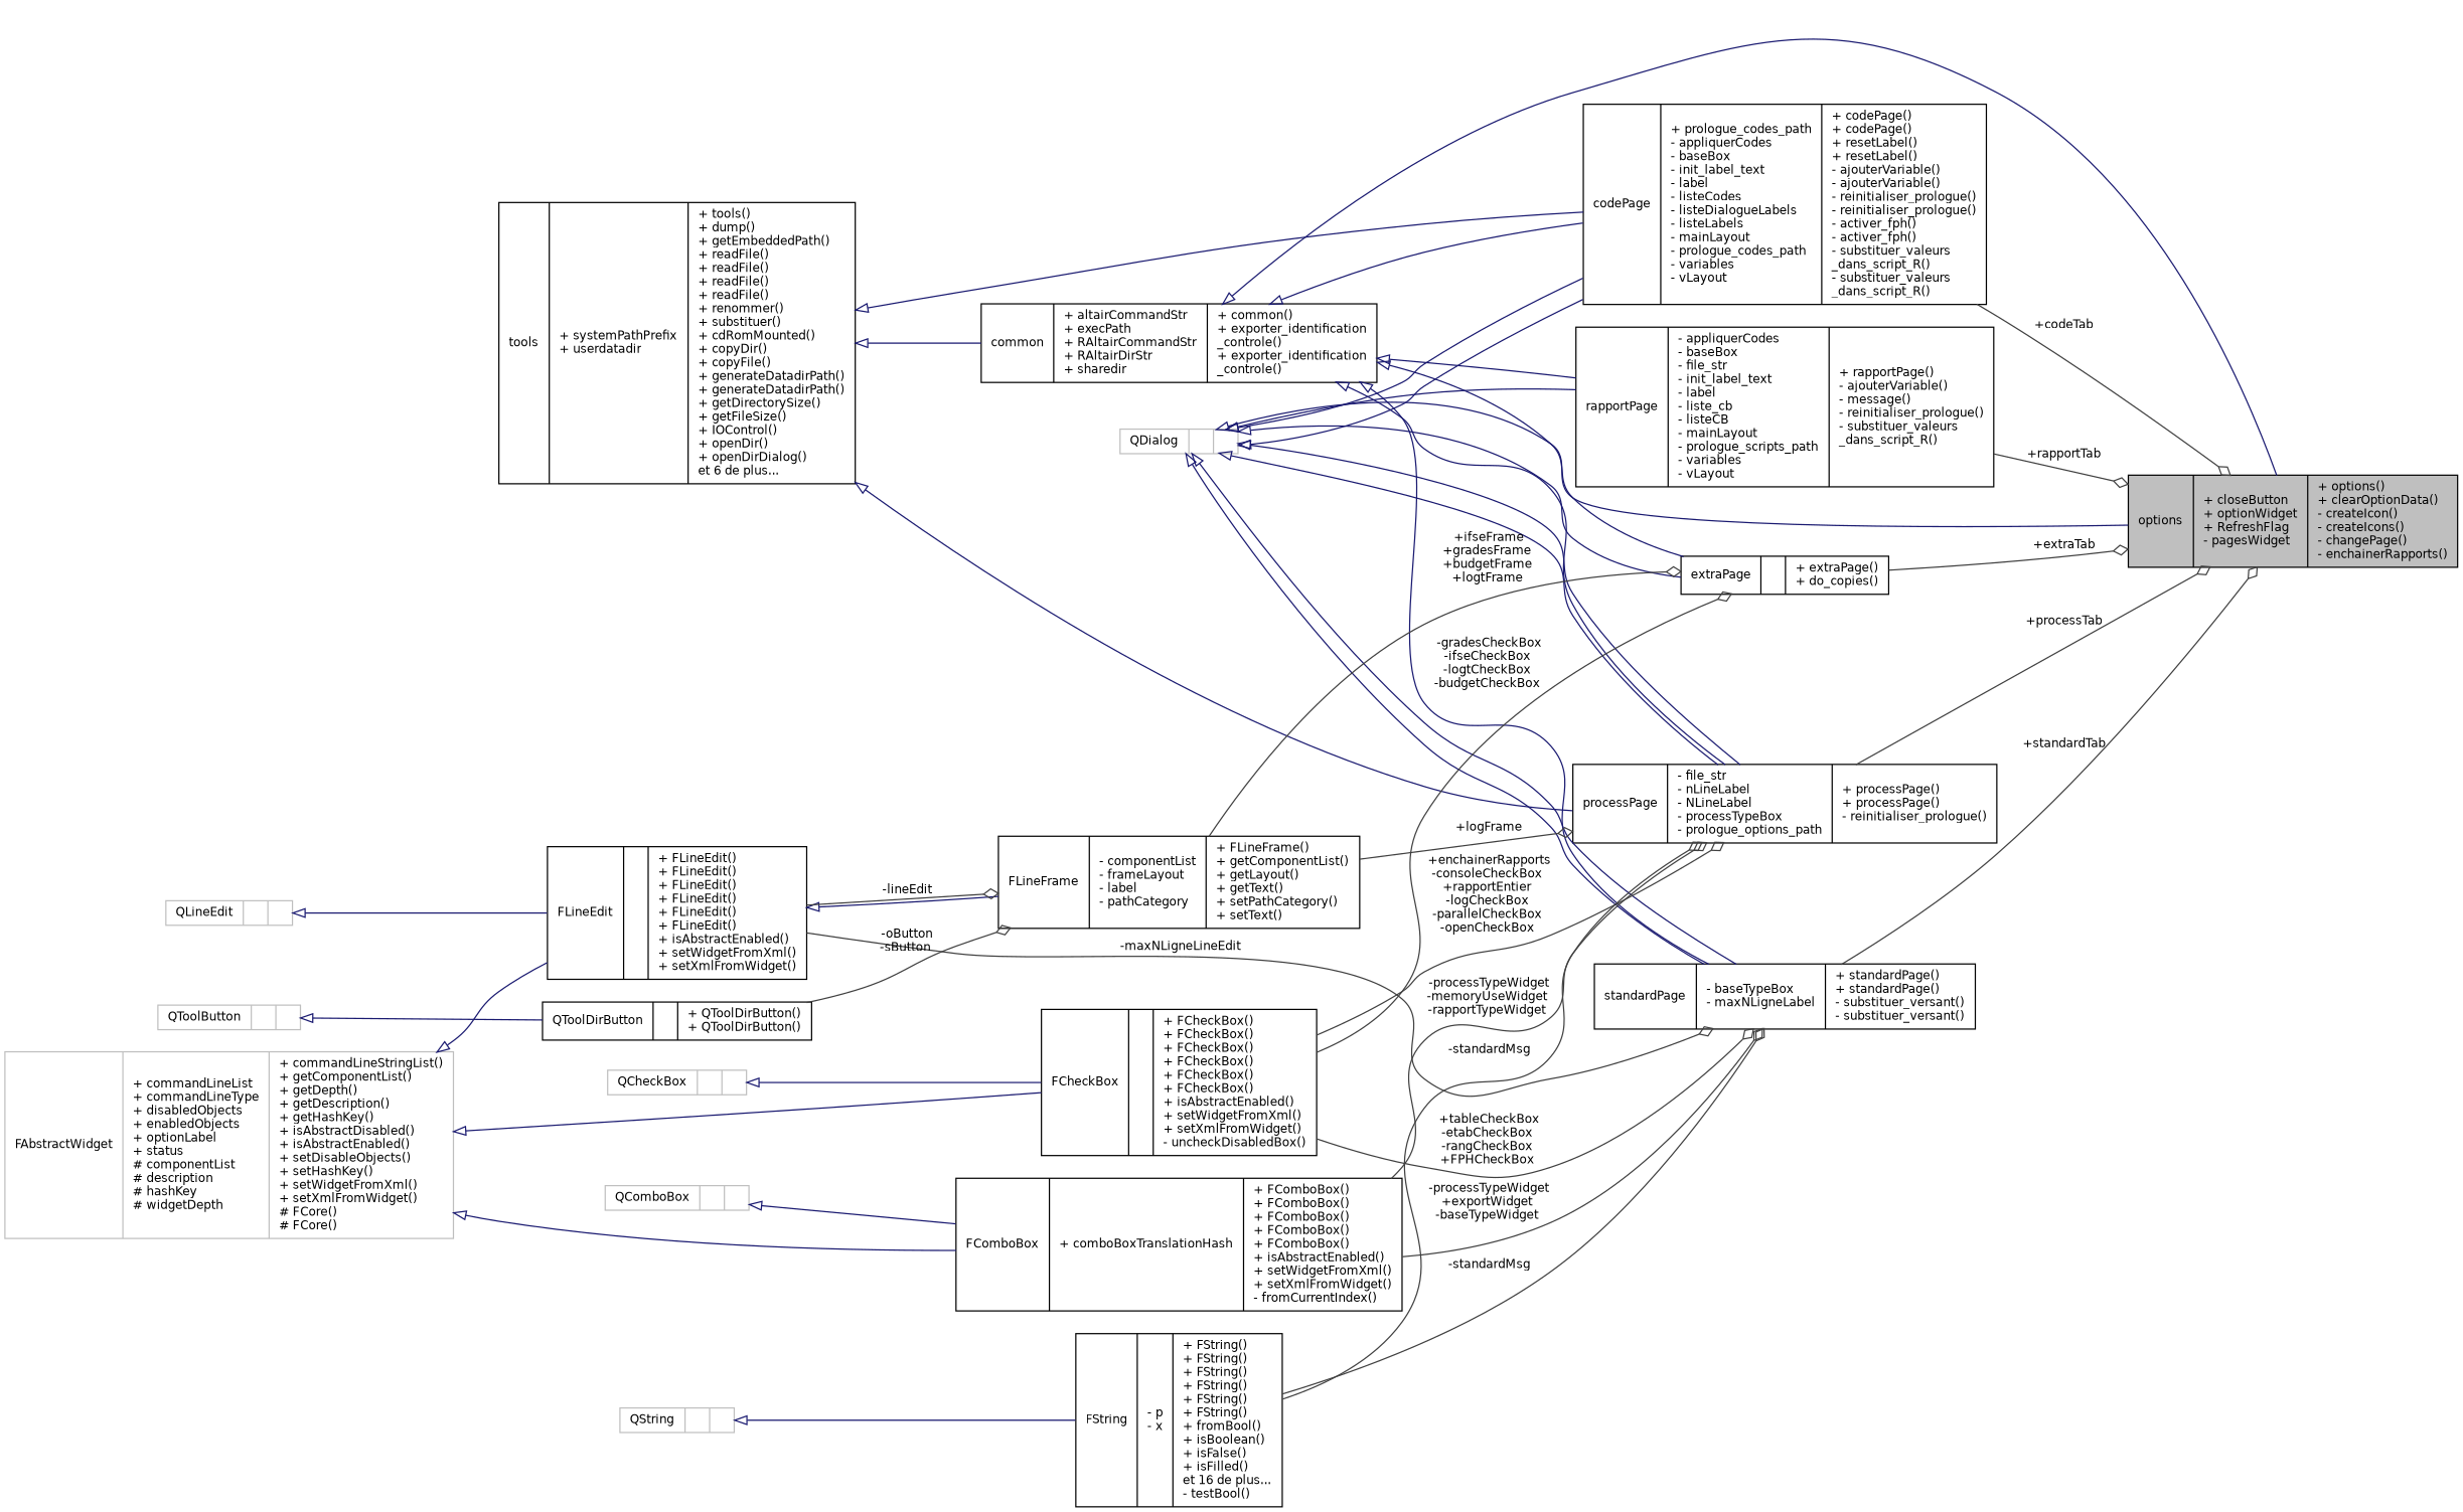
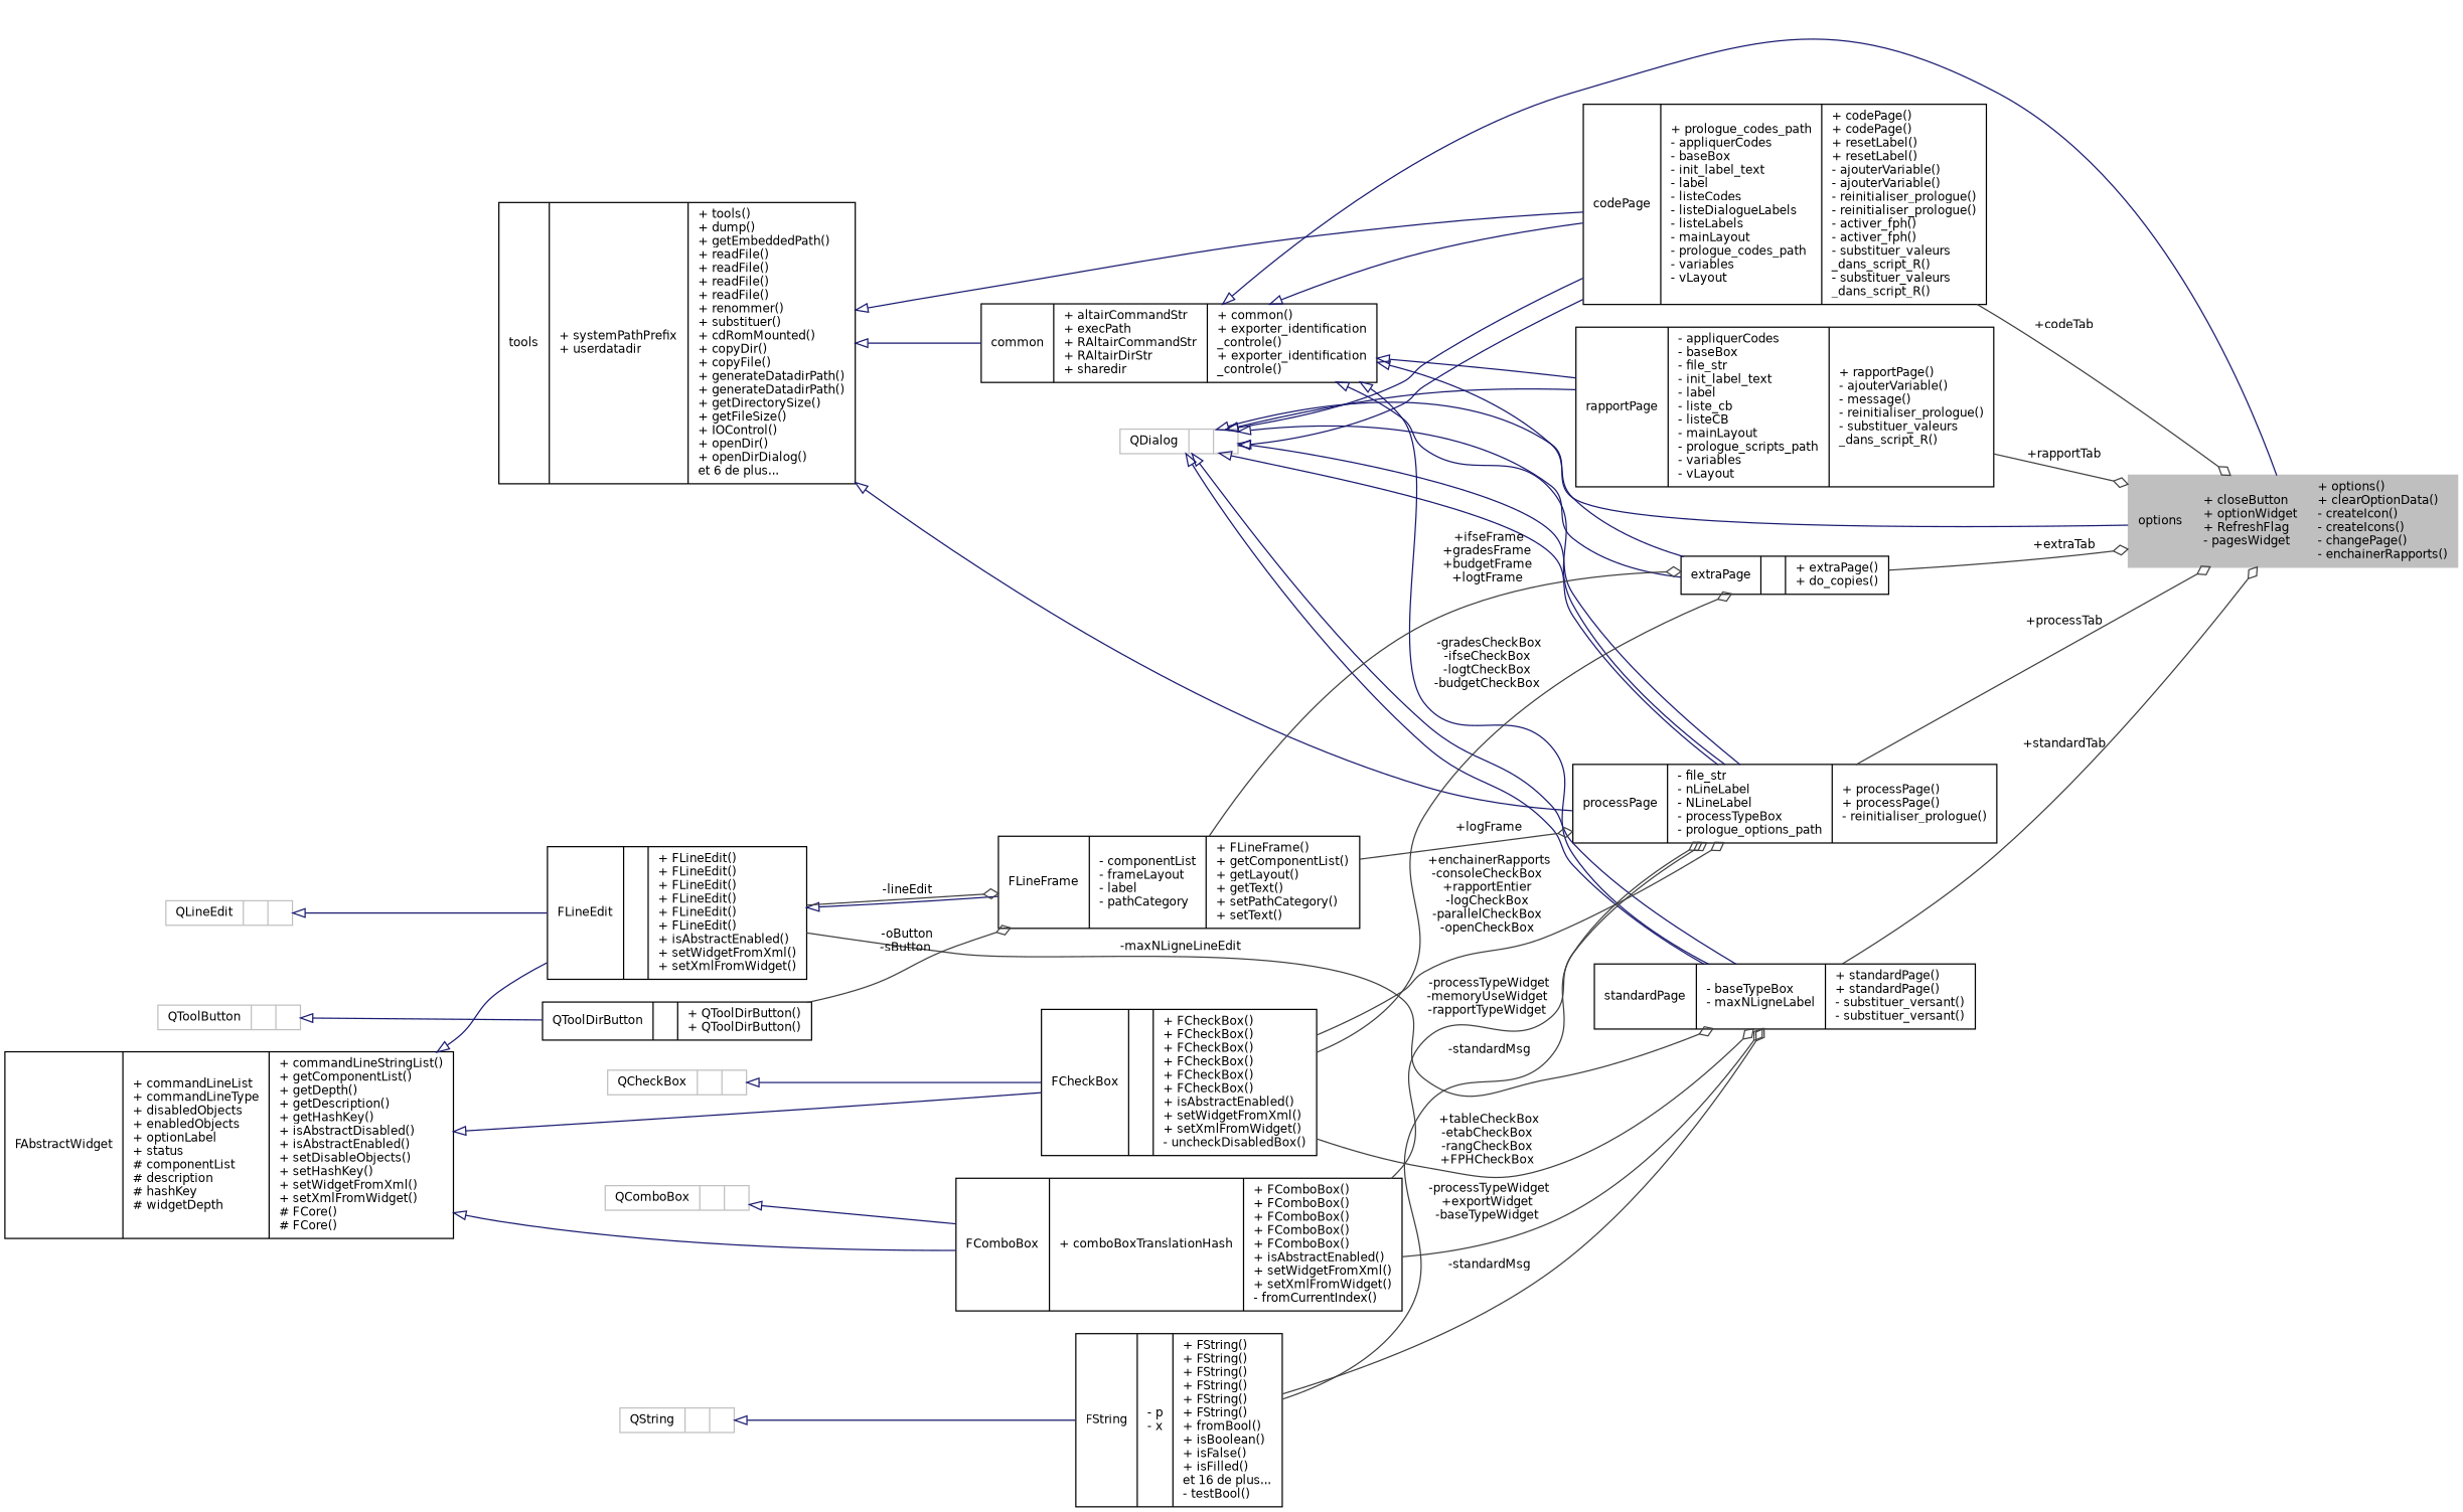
  digraph {
    fontname="DejaVu Sans"
    rankdir=LR
    node [color=black fillcolor=white fontname="DejaVu Sans" fontsize=10 shape=record style=filled]
    edge [arrowtail=onormal color=midnightblue dir=back fontname="DejaVu Sans" fontsize=10 labelfontname=Helvetica labelfontsize=10 style=solid]
-   n1 [fillcolor=grey75 fontcolor=black height=0.2 label="{options\n|+ closeButton\l+ optionWidget\l+ RefreshFlag\l- pagesWidget\l|+ options()\l+ clearOptionData()\l- createIcon()\l- createIcons()\l- changePage()\l- enchainerRapports()\l}" width=0.4]
+   n1 [color=grey75 fillcolor=grey75 fontcolor=black height=0.2 label="{options\n|+ closeButton\l+ optionWidget\l+ RefreshFlag\l- pagesWidget\l|+ options()\l+ clearOptionData()\l- createIcon()\l- createIcons()\l- changePage()\l- enchainerRapports()\l}" width=0.4]
    n2 [color=grey75 height=0.2 label="{QDialog\n||}" width=0.4]
    n3 [height=0.2 label="{processPage\n|- file_str\l- nLineLabel\l- NLineLabel\l- processTypeBox\l- prologue_options_path\l|+ processPage()\l+ processPage()\l- reinitialiser_prologue()\l}" width=0.4]
    n4 [height=0.2 label="{standardPage\n|- baseTypeBox\l- maxNLigneLabel\l|+ standardPage()\l+ standardPage()\l- substituer_versant()\l- substituer_versant()\l}" width=0.4]
    n5 [height=0.2 label="{extraPage\n||+ extraPage()\l+ do_copies()\l}" width=0.4]
    n6 [height=0.2 label="{rapportPage\n|- appliquerCodes\l- baseBox\l- file_str\l- init_label_text\l- label\l- liste_cb\l- listeCB\l- mainLayout\l- prologue_scripts_path\l- variables\l- vLayout\l|+ rapportPage()\l- ajouterVariable()\l- message()\l- reinitialiser_prologue()\l- substituer_valeurs\l_dans_script_R()\l}" width=0.4]
    n7 [height=0.2 label="{codePage\n|+ prologue_codes_path\l- appliquerCodes\l- baseBox\l- init_label_text\l- label\l- listeCodes\l- listeDialogueLabels\l- listeLabels\l- mainLayout\l- prologue_codes_path\l- variables\l- vLayout\l|+ codePage()\l+ codePage()\l+ resetLabel()\l+ resetLabel()\l- ajouterVariable()\l- ajouterVariable()\l- reinitialiser_prologue()\l- reinitialiser_prologue()\l- activer_fph()\l- activer_fph()\l- substituer_valeurs\l_dans_script_R()\l- substituer_valeurs\l_dans_script_R()\l}" width=0.4]
    n8 [height=0.2 label="{common\n|+ altairCommandStr\l+ execPath\l+ RAltairCommandStr\l+ RAltairDirStr\l+ sharedir\l|+ common()\l+ exporter_identification\l_controle()\l+ exporter_identification\l_controle()\l}" width=0.4]
    n9 [height=0.2 label="{tools\n|+ systemPathPrefix\l+ userdatadir\l|+ tools()\l+ dump()\l+ getEmbeddedPath()\l+ readFile()\l+ readFile()\l+ readFile()\l+ readFile()\l+ renommer()\l+ substituer()\l+ cdRomMounted()\l+ copyDir()\l+ copyFile()\l+ generateDatadirPath()\l+ generateDatadirPath()\l+ getDirectorySize()\l+ getFileSize()\l+ IOControl()\l+ openDir()\l+ openDirDialog()\let 6 de plus...\l}" width=0.4]
-   n10 [color=grey75 height=0.2 label="{FAbstractWidget\n|+ commandLineList\l+ commandLineType\l+ disabledObjects\l+ enabledObjects\l+ optionLabel\l+ status\l# componentList\l# description\l# hashKey\l# widgetDepth\l|+ commandLineStringList()\l+ getComponentList()\l+ getDepth()\l+ getDescription()\l+ getHashKey()\l+ isAbstractDisabled()\l+ isAbstractEnabled()\l+ setDisableObjects()\l+ setHashKey()\l+ setWidgetFromXml()\l+ setXmlFromWidget()\l# FCore()\l# FCore()\l}" width=0.4]
+   n10 [height=0.2 label="{FAbstractWidget\n|+ commandLineList\l+ commandLineType\l+ disabledObjects\l+ enabledObjects\l+ optionLabel\l+ status\l# componentList\l# description\l# hashKey\l# widgetDepth\l|+ commandLineStringList()\l+ getComponentList()\l+ getDepth()\l+ getDescription()\l+ getHashKey()\l+ isAbstractDisabled()\l+ isAbstractEnabled()\l+ setDisableObjects()\l+ setHashKey()\l+ setWidgetFromXml()\l+ setXmlFromWidget()\l# FCore()\l# FCore()\l}" width=0.4]
    n11 [height=0.2 label="{FComboBox\n|+ comboBoxTranslationHash\l|+ FComboBox()\l+ FComboBox()\l+ FComboBox()\l+ FComboBox()\l+ FComboBox()\l+ isAbstractEnabled()\l+ setWidgetFromXml()\l+ setXmlFromWidget()\l- fromCurrentIndex()\l}" width=0.4]
    n12 [height=0.2 label="{FLineEdit\n||+ FLineEdit()\l+ FLineEdit()\l+ FLineEdit()\l+ FLineEdit()\l+ FLineEdit()\l+ FLineEdit()\l+ isAbstractEnabled()\l+ setWidgetFromXml()\l+ setXmlFromWidget()\l}" width=0.4]
    n13 [height=0.2 label="{FCheckBox\n||+ FCheckBox()\l+ FCheckBox()\l+ FCheckBox()\l+ FCheckBox()\l+ FCheckBox()\l+ FCheckBox()\l+ isAbstractEnabled()\l+ setWidgetFromXml()\l+ setXmlFromWidget()\l- uncheckDisabledBox()\l}" width=0.4]
    n14 [color=grey75 height=0.2 label="{QComboBox\n||}" width=0.4]
    n15 [height=0.2 label="{FLineFrame\n|- componentList\l- frameLayout\l- label\l- pathCategory\l|+ FLineFrame()\l+ getComponentList()\l+ getLayout()\l+ getText()\l+ setPathCategory()\l+ setText()\l}" width=0.4]
    n16 [color=grey75 height=0.2 label="{QLineEdit\n||}" width=0.4]
    n17 [height=0.2 label="{QToolDirButton\n||+ QToolDirButton()\l+ QToolDirButton()\l}" width=0.4]
    n18 [color=grey75 height=0.2 label="{QToolButton\n||}" width=0.4]
    n19 [height=0.2 label="{FString\n|- p\l- x\l|+ FString()\l+ FString()\l+ FString()\l+ FString()\l+ FString()\l+ FString()\l+ fromBool()\l+ isBoolean()\l+ isFalse()\l+ isFilled()\let 16 de plus...\l- testBool()\l}" width=0.4]
    n20 [color=grey75 height=0.2 label="{QString\n||}" width=0.4]
    n21 [color=grey75 height=0.2 label="{QCheckBox\n||}" width=0.4]
    n2 -> n1
    n2 -> n3
    n2 -> n3
    n2 -> n4
    n2 -> n4
    n2 -> n5
    n2 -> n6
    n2 -> n7
    n2 -> n7
    n3 -> n1 [arrowhead=odiamond color=grey25 label=" +processTab" arrowtail="" dir=""]
    n4 -> n1 [arrowhead=odiamond color=grey25 label=" +standardTab" arrowtail="" dir=""]
    n5 -> n1 [arrowhead=odiamond color=grey25 label=" +extraTab" arrowtail="" dir=""]
    n6 -> n1 [arrowhead=odiamond color=grey25 label=" +rapportTab" arrowtail="" dir=""]
    n7 -> n1 [arrowhead=odiamond color=grey25 label=" +codeTab" arrowtail="" dir=""]
    n8 -> n1
    n8 -> n3
    n8 -> n4
    n8 -> n5
    n8 -> n6
    n8 -> n7
    n9 -> n3
    n9 -> n7
    n9 -> n8
    n10 -> n11
    n10 -> n12
    n10 -> n13
    n11 -> n3 [arrowhead=odiamond color=grey25 label=" -processTypeWidget\n-memoryUseWidget\n-rapportTypeWidget" arrowtail="" dir=""]
    n11 -> n4 [arrowhead=odiamond color=grey25 label=" -processTypeWidget\n+exportWidget\n-baseTypeWidget" arrowtail="" dir=""]
    n12 -> n4 [arrowhead=odiamond color=grey25 label=" -maxNLigneLineEdit" arrowtail="" dir=""]
    n12 -> n15
    n12 -> n15 [arrowhead=odiamond color=grey25 label=" -lineEdit" arrowtail="" dir=""]
    n13 -> n3 [arrowhead=odiamond color=grey25 label=" +enchainerRapports\n-consoleCheckBox\n+rapportEntier\n-logCheckBox\n-parallelCheckBox\n-openCheckBox" arrowtail="" dir=""]
    n13 -> n4 [arrowhead=odiamond color=grey25 label=" +tableCheckBox\n-etabCheckBox\n-rangCheckBox\n+FPHCheckBox" arrowtail="" dir=""]
    n13 -> n5 [arrowhead=odiamond color=grey25 label=" -gradesCheckBox\n-ifseCheckBox\n-logtCheckBox\n-budgetCheckBox" arrowtail="" dir=""]
    n14 -> n11
    n15 -> n3 [arrowhead=odiamond color=grey25 label=" +logFrame" arrowtail="" dir=""]
    n15 -> n5 [arrowhead=odiamond color=grey25 label=" +ifseFrame\n+gradesFrame\n+budgetFrame\n+logtFrame" arrowtail="" dir=""]
    n16 -> n12
    n17 -> n15 [arrowhead=odiamond color=grey25 label=" -oButton\n-sButton" arrowtail="" dir=""]
    n18 -> n17
    n19 -> n3 [arrowhead=odiamond color=grey25 label=" -standardMsg" arrowtail="" dir=""]
    n19 -> n4 [arrowhead=odiamond color=grey25 label=" -standardMsg" arrowtail="" dir=""]
    n20 -> n19
    n21 -> n13
  }
